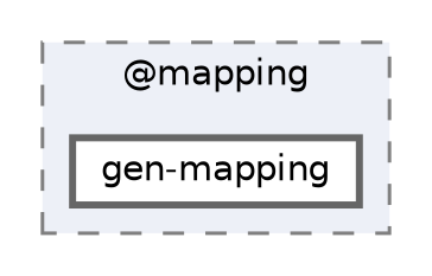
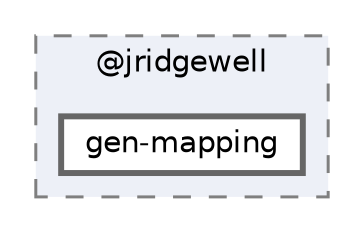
  digraph {
    compound=true
    n1 [color=gray40 fillcolor=white fontname=Helvetica fontsize=10 height=0.2 label="gen-mapping" shape=box style="filled,bold" width=0.4]
    subgraph cluster_1 {
      bgcolor="#edf0f7"
      fontname=Helvetica
      fontsize=10
-     label="@mapping"
+     label="@jridgewell"
      pencolor=grey50
      style="filled,dashed"
      n1
    }
  }
